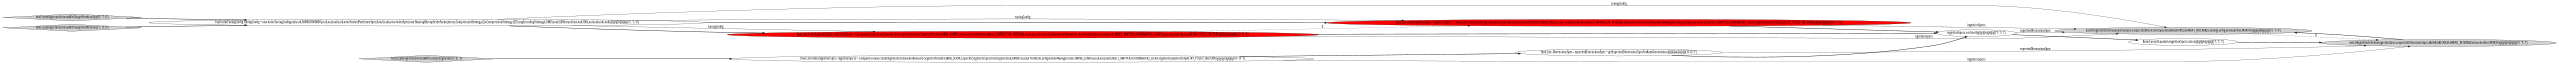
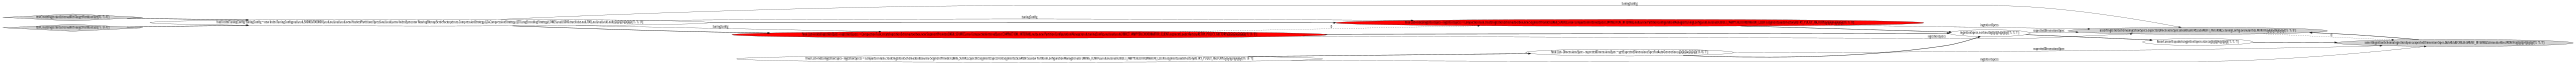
  digraph {
    rankdir=LR
    fontname="Fira Sans"
    node [fillcolor=white shape=ellipse style=filled fontname="Fira Sans"]
    edge [style=bold fontname="Fira Sans"]
    n1 [fillcolor=red label="final List<IndexIngestionSpec> ingestionSpecs = CompactionTask.createIngestionSchema(toolbox,new SegmentProvider(DATA_SOURCE,new CompactionIntervalSpec(COMPACTION_INTERVAL,null)),new PartitionConfigurationManager(null,tuningConfig),null,null,null,OBJECT_MAPPER,COORDINATOR_CLIENT,segmentLoaderFactory,RETRY_POLICY_FACTORY)@@@4@@@['1', '0', '0']"]
    n2 [fillcolor=red label="final List<IndexIngestionSpec> ingestionSpecs = CompactionTask.createIngestionSchema(toolbox,new SegmentProvider(DATA_SOURCE,new CompactionIntervalSpec(COMPACTION_INTERVAL,null)),new PartitionConfigurationManager(tuningConfig),null,null,null,OBJECT_MAPPER,COORDINATOR_CLIENT,segmentLoaderFactory,RETRY_POLICY_FACTORY)@@@4@@@['0', '1', '0']"]
    n3 [label="ingestionSpecs.sort(null)@@@5@@@['1', '1', '1']"]
    n4 [fillcolor=lightgray label="assertIngestionSchema(ingestionSpecs,expectedDimensionsSpec,AGGREGATORS,SEGMENT_INTERVALS,tuningConfig,Granularities.MONTH)@@@8@@@['1', '1', '0']"]
    n5 [fillcolor=lightgray label="assertIngestionSchema(ingestionSpecs,expectedDimensionsSpec,AGGREGATORS,SEGMENT_INTERVALS,Granularities.MONTH)@@@7@@@['1', '1', '1']"]
    n6 [label="final List<DimensionsSpec> expectedDimensionsSpec = getExpectedDimensionsSpecForAutoGeneration()@@@4@@@['0', '0', '1']"]
    n7 [label="Assert.assertEquals(6,ingestionSpecs.size())@@@6@@@['1', '1', '1']"]
    n8 [label="final IndexTuningConfig tuningConfig = new IndexTuningConfig(null,null,500000,1000000L,null,null,null,null,new HashedPartitionsSpec(6,null,null),new IndexSpec(new RoaringBitmapSerdeFactory(true),CompressionStrategy.LZ4,CompressionStrategy.LZF,LongEncodingStrategy.LONGS),null,5000,true,false,null,100L,null,null,null,null)@@@3@@@['1', '1', '0']"]
-   n9 [fillcolor=lightgray label="testCreateIngestionSchemaWithCustomSegments['0', '0', '1']" shape=diamond]
    n10 [label="final List<IndexIngestionSpec> ingestionSpecs = CompactionTask.createIngestionSchema(toolbox,new SegmentProvider(DATA_SOURCE,SpecificSegmentsSpec.fromSegments(SEGMENTS)),new PartitionConfigurationManager(null,TUNING_CONFIG),null,null,null,OBJECT_MAPPER,COORDINATOR_CLIENT,segmentLoaderFactory,RETRY_POLICY_FACTORY)@@@3@@@['0', '0', '1']"]
    n11 [fillcolor=lightgray label="testCreateIngestionSchemaWithTargetPartitionSize['0', '1', '0']" shape=diamond]
    n12 [fillcolor=lightgray label="testCreateIngestionSchemaWithTargetPartitionSize['1', '0', '0']" shape=diamond]
    n1 -> n2 [label=0 style=dashed]
    n1 -> n3
    n1 -> n4 [label=ingestionSpecs style=solid]
    n2 -> n3
    n2 -> n4 [label=ingestionSpecs style=solid]
    n3 -> n4 [label=expectedDimensionsSpec style=solid]
    n3 -> n7
    n4 -> n5 [label=0 style=dashed]
    n5 -> n4
    n6 -> n3
    n6 -> n5 [label=expectedDimensionsSpec style=solid]
    n7 -> n5
    n8 -> n1
    n8 -> n1 [label=tuningConfig style=solid]
    n8 -> n2 [label=tuningConfig style=solid]
    n8 -> n2
    n8 -> n4 [label=tuningConfig style=solid]
-   n9 -> n10
    n10 -> n5 [label=ingestionSpecs style=solid]
    n10 -> n6
    n11 -> n8
    n12 -> n8
  }
